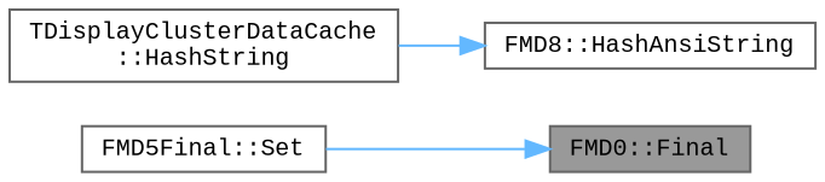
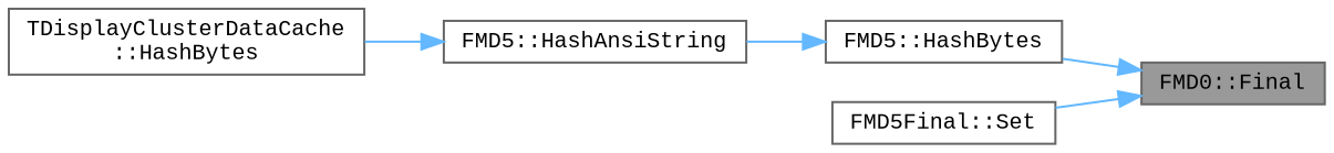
  digraph {
    fontname="Liberation Mono"
    rankdir=RL
    node [color=grey40 fillcolor=white fontname="Liberation Mono" fontsize=10 shape=box style=filled]
    edge [color=steelblue1 dir=back fontname="Liberation Mono" fontsize=10 labelfontname=Helvetica labelfontsize=10 style=solid]
    n1 [color=gray40 fillcolor=grey60 fontcolor=black height=0.2 label="FMD0::Final" width=0.4]
+   n2 [height=0.2 label="FMD5::HashBytes" width=0.4]
    n3 [height=0.2 label="FMD5Final::Set" width=0.4]
-   n4 [height=0.2 label="FMD8::HashAnsiString" width=0.4]
-   n5 [height=0.2 label="TDisplayClusterDataCache\l::HashString" width=0.4]
+   n4 [height=0.2 label="FMD5::HashAnsiString" width=0.4]
+   n5 [height=0.2 label="TDisplayClusterDataCache\l::HashBytes" width=0.4]
+   n1 -> n2
    n1 -> n3
+   n2 -> n4
    n4 -> n5
  }
